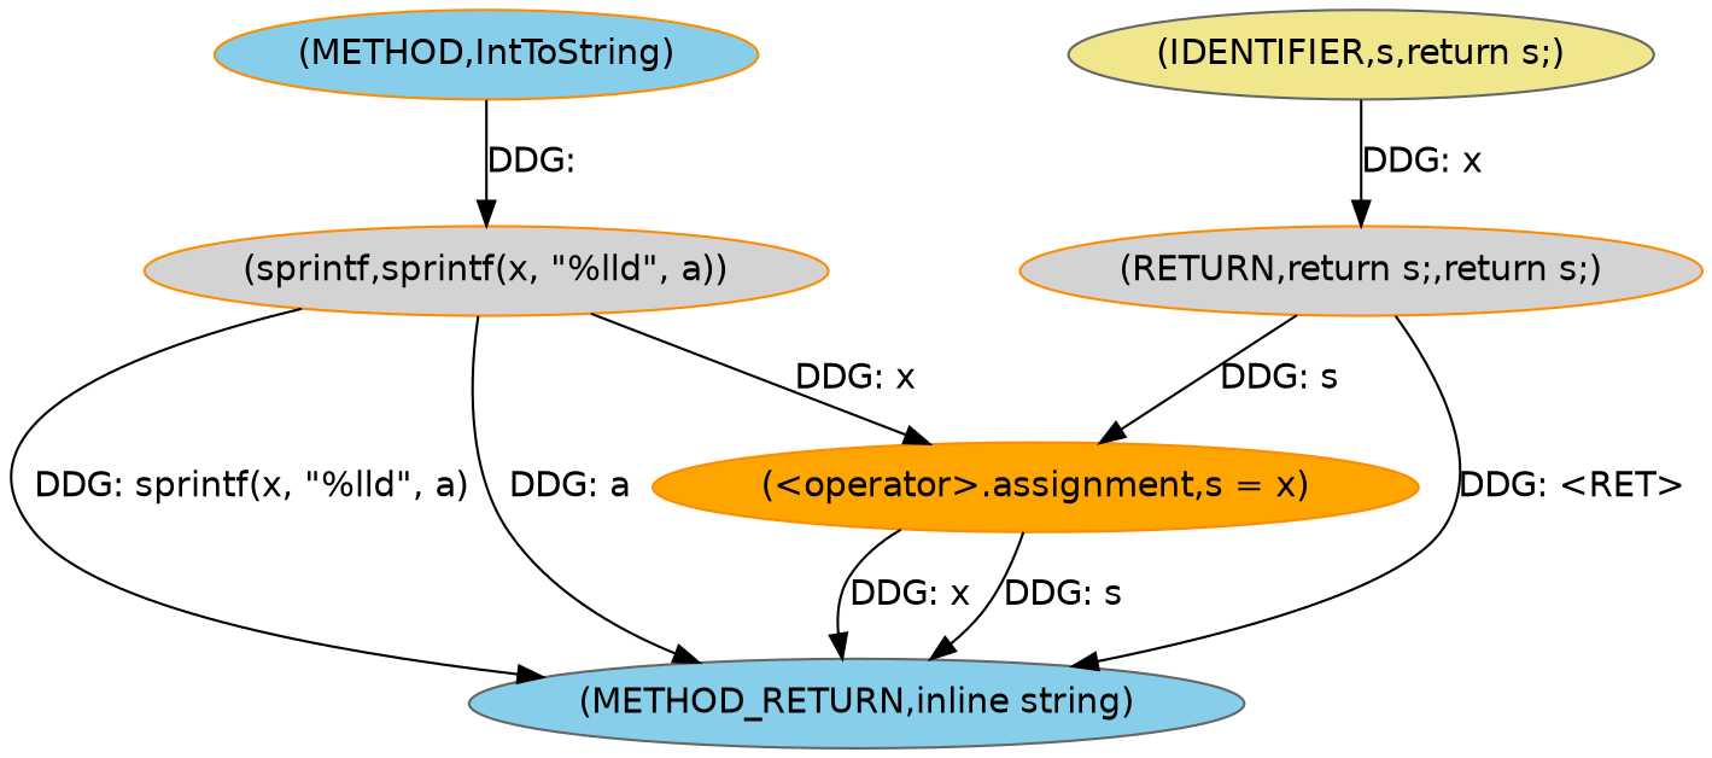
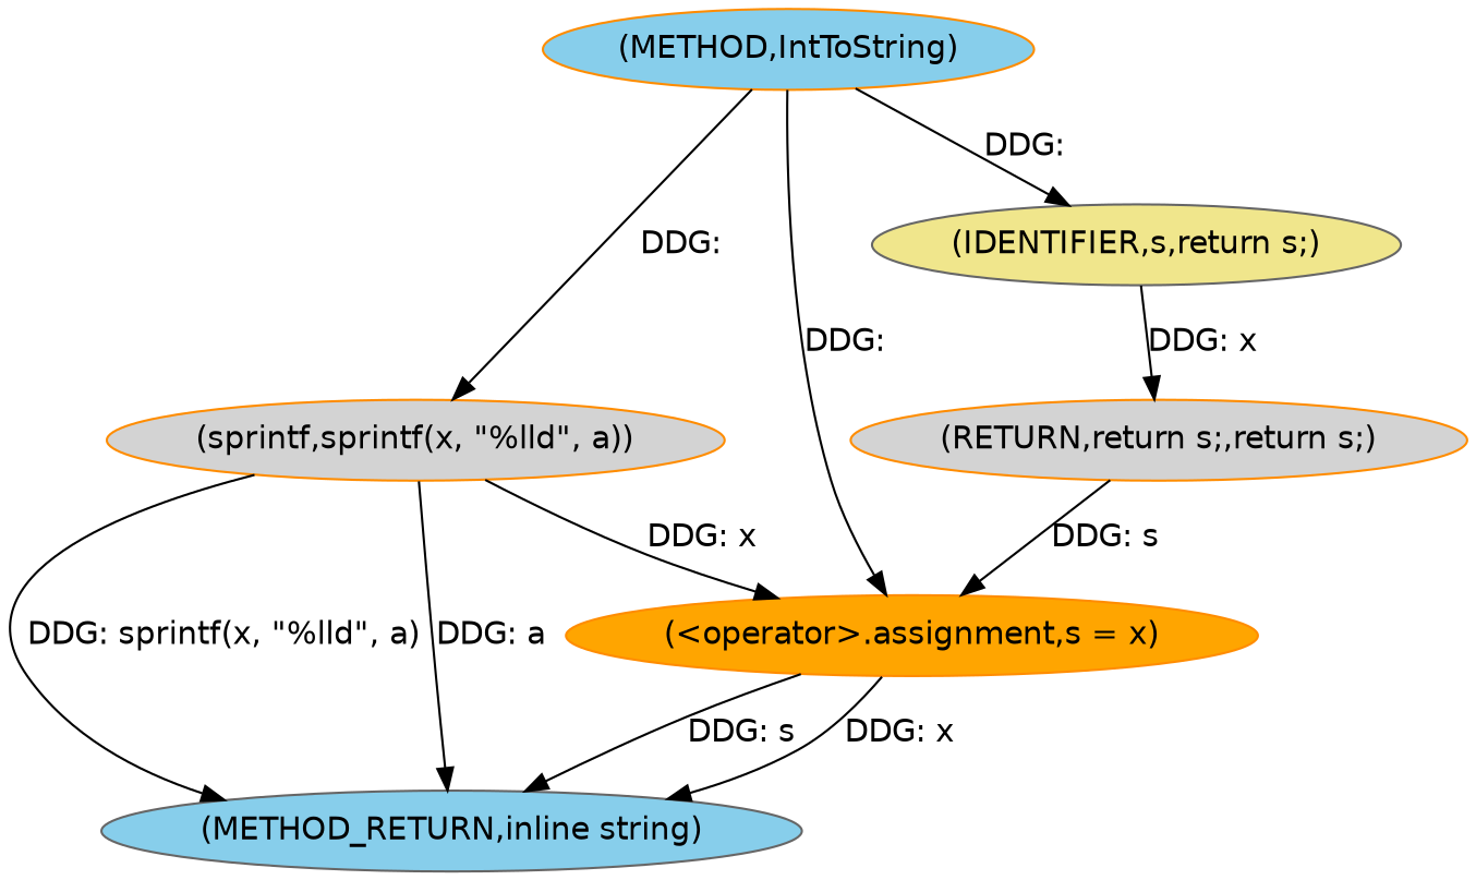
  digraph {
    fontname="DejaVu Sans"
    node [color=darkorange fillcolor=skyblue fontname="DejaVu Sans" style=filled]
    edge [fontname="DejaVu Sans"]
    n1 [label="(METHOD,IntToString)"]
    n2 [fillcolor=lightgrey label="(sprintf,sprintf(x, \"%lld\", a))"]
    n3 [fillcolor=orange label="(<operator>.assignment,s = x)"]
    n4 [color=gray40 fillcolor=khaki label="(IDENTIFIER,s,return s;)"]
    n5 [color=gray40 label="(METHOD_RETURN,inline string)"]
    n6 [fillcolor=lightgrey label="(RETURN,return s;,return s;)"]
    n1 -> n2 [label="DDG: "]
+   n1 -> n3 [label="DDG: "]
+   n1 -> n4 [label="DDG: "]
    n2 -> n3 [label="DDG: x"]
    n2 -> n5 [label="DDG: a"]
    n2 -> n5 [label="DDG: sprintf(x, \"%lld\", a)"]
    n3 -> n5 [label="DDG: s"]
    n3 -> n5 [label="DDG: x"]
    n4 -> n6 [label="DDG: x"]
    n6 -> n3 [label="DDG: s"]
-   n6 -> n5 [label="DDG: <RET>"]
  }
